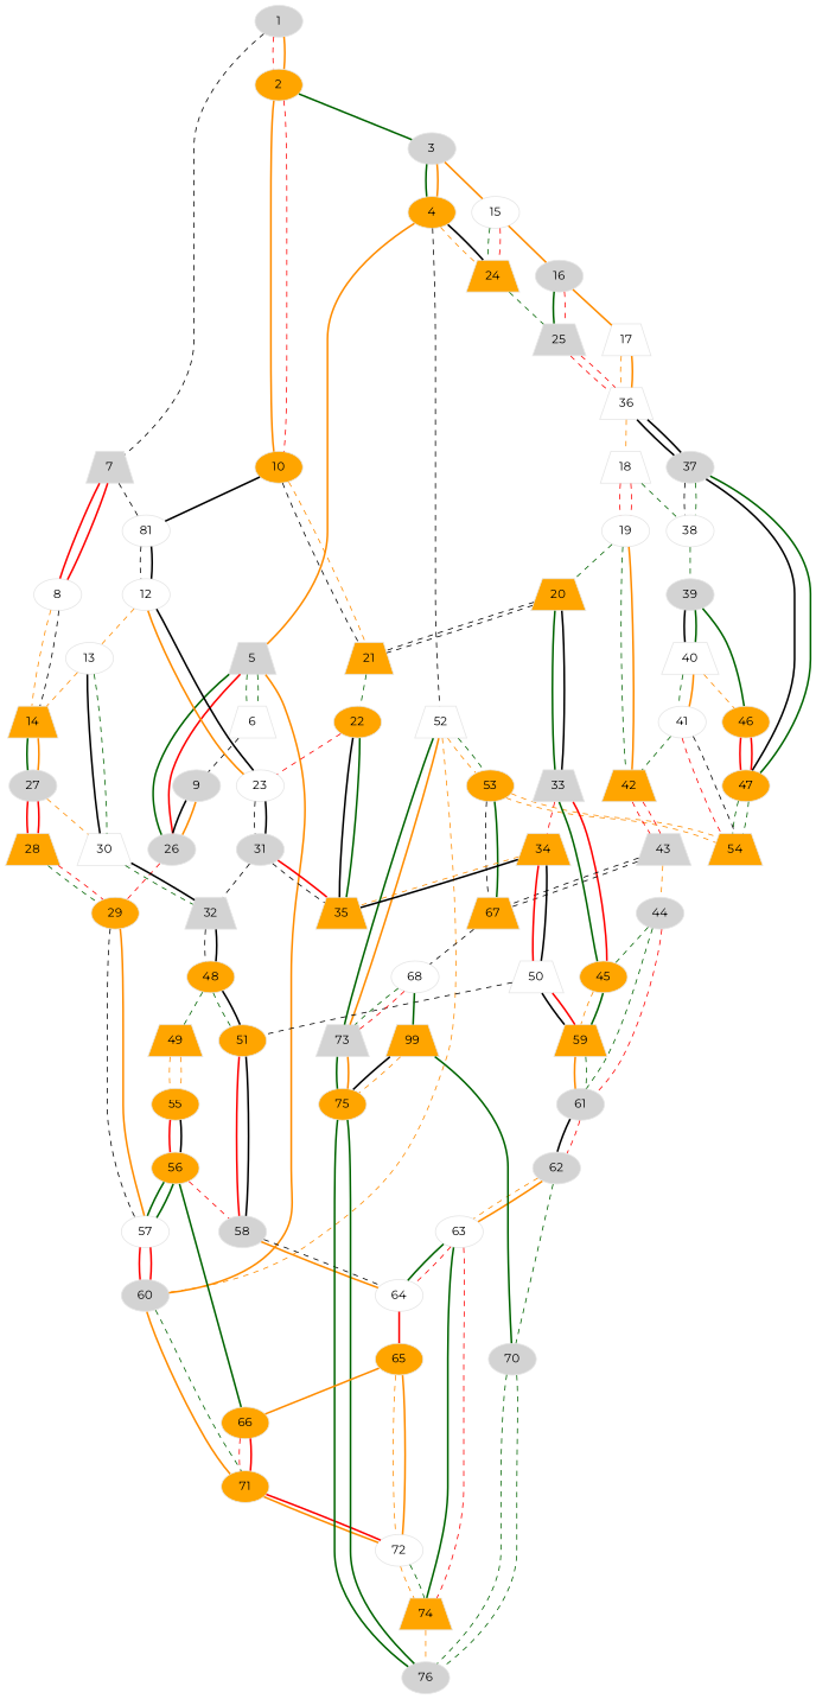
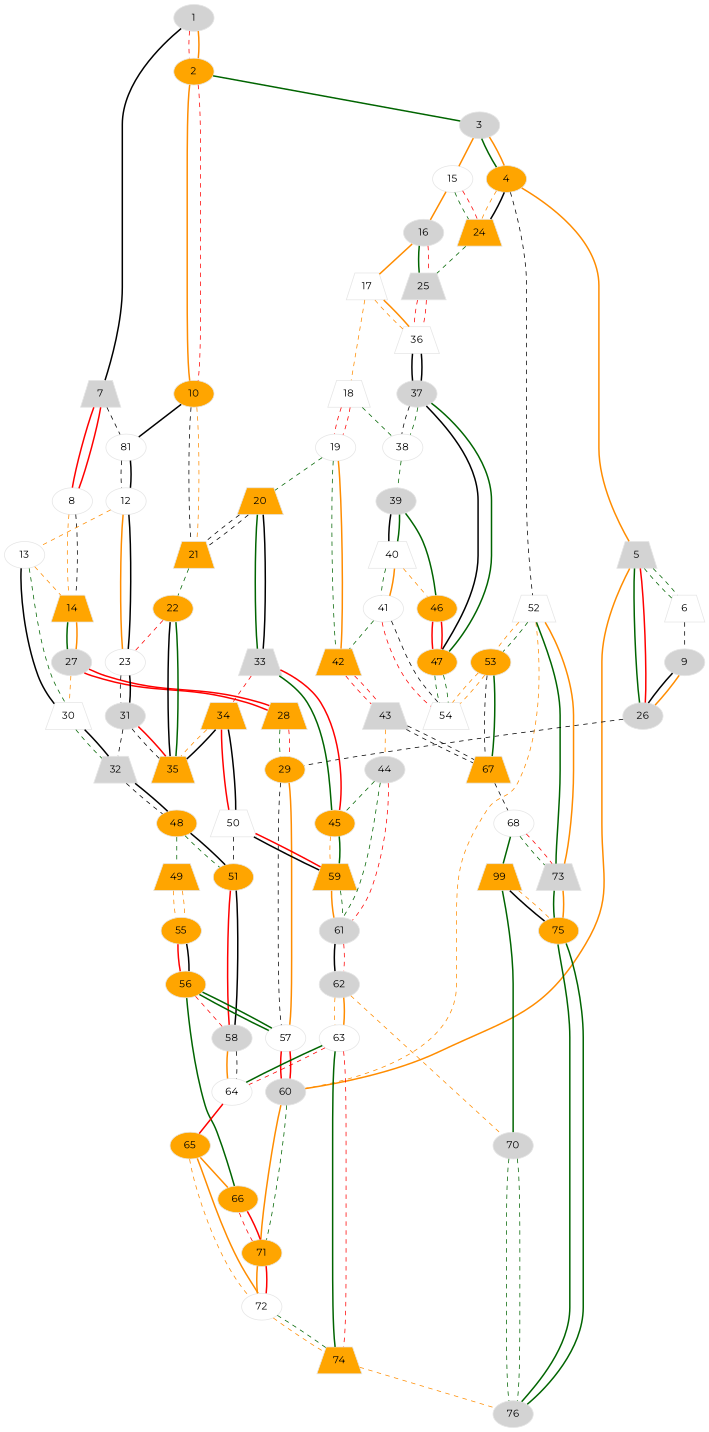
  graph {
    fontname=Montserrat
    node [color=gray90 fillcolor=orange fontname=Montserrat shape=ellipse style=filled]
    edge [color=darkgreen fontname=Montserrat style=dashed]
    1 [fillcolor=lightgrey]
    2
    7 [fillcolor=lightgrey shape=trapezium]
    3 [fillcolor=lightgrey]
    10
    8 [fillcolor=white]
    n7 [fillcolor=white label=81]
    4
    15 [fillcolor=white]
    21 [shape=trapezium]
    5 [fillcolor=lightgrey shape=trapezium]
    24 [shape=trapezium]
    52 [fillcolor=white shape=trapezium]
    16 [fillcolor=lightgrey]
    6 [fillcolor=white shape=trapezium]
    26 [fillcolor=lightgrey]
    60 [fillcolor=lightgrey]
    25 [fillcolor=lightgrey shape=trapezium]
    53
    73 [fillcolor=lightgrey shape=trapezium]
    9 [fillcolor=lightgrey]
    29
    71
    14 [shape=trapezium]
    12 [fillcolor=white]
    27 [fillcolor=lightgrey]
    22
    13 [fillcolor=white]
    23 [fillcolor=white]
    30 [fillcolor=white shape=trapezium]
    31 [fillcolor=lightgrey]
    32 [fillcolor=lightgrey shape=trapezium]
    28 [shape=trapezium]
    17 [fillcolor=white shape=trapezium]
    18 [fillcolor=white shape=trapezium]
    36 [fillcolor=white shape=trapezium]
    19 [fillcolor=white]
    38 [fillcolor=white]
    37 [fillcolor=lightgrey]
    20 [shape=trapezium]
    42 [shape=trapezium]
    39 [fillcolor=lightgrey]
    33 [fillcolor=lightgrey shape=trapezium]
    43 [fillcolor=lightgrey shape=trapezium]
    34 [shape=trapezium]
    45
    35 [shape=trapezium]
    57 [fillcolor=white]
    49 [shape=trapezium]
    55
    48
    51
    50 [fillcolor=white shape=trapezium]
    59 [shape=trapezium]
    47
-   54 [shape=trapezium]
+   54 [fillcolor=white shape=trapezium]
    40 [fillcolor=white shape=trapezium]
    46
    41 [fillcolor=white]
    44 [fillcolor=lightgrey]
    67 [shape=trapezium]
    61 [fillcolor=lightgrey]
    68 [fillcolor=white]
    62 [fillcolor=lightgrey]
    58 [fillcolor=lightgrey]
    56
    64 [fillcolor=white]
    75
    66
    65
    72 [fillcolor=white]
    63 [fillcolor=white]
    70 [fillcolor=lightgrey]
    74 [shape=trapezium]
    76 [fillcolor=lightgrey]
    n76 [label=99 shape=trapezium]
    1 -- 2 [color=red]
    1 -- 2 [color=darkorange style=bold]
-   1 -- 7 [color=black]
+   1 -- 7 [color=black style=bold]
    2 -- 3 [style=bold]
    2 -- 10 [color=darkorange style=bold]
    2 -- 10 [color=red]
    7 -- 8 [color=red style=bold]
    7 -- 8 [color=red style=bold]
    7 -- n7 [color=black]
    3 -- 4 [style=bold]
    3 -- 4 [color=darkorange style=bold]
    3 -- 15 [color=darkorange style=bold]
    10 -- n7 [color=black style=bold]
    10 -- 21 [color=black]
    10 -- 21 [color=darkorange]
    8 -- 14 [color=darkorange]
    8 -- 14 [color=black]
    n7 -- 12 [color=black]
    n7 -- 12 [color=black style=bold]
    4 -- 5 [color=darkorange style=bold]
    4 -- 24 [color=darkorange]
    4 -- 24 [color=black style=bold]
    4 -- 52 [color=black]
    15 -- 24
    15 -- 24 [color=red]
    15 -- 16 [color=darkorange style=bold]
    21 -- 22
    5 -- 6
    5 -- 6
    5 -- 26 [style=bold]
    5 -- 26 [color=red style=bold]
    5 -- 60 [color=darkorange style=bold]
    24 -- 25
    52 -- 60 [color=darkorange]
    52 -- 53 [color=darkorange]
    52 -- 53
    52 -- 73 [style=bold]
    52 -- 73 [color=darkorange style=bold]
    16 -- 25 [style=bold]
    16 -- 25 [color=red]
    16 -- 17 [color=darkorange style=bold]
    6 -- 9 [color=black]
-   26 -- 29 [color=red]
+   26 -- 29 [color=black]
    60 -- 71 [color=darkorange style=bold]
    60 -- 71
    25 -- 36 [color=red]
    25 -- 36 [color=red]
    53 -- 54 [color=darkorange]
    53 -- 54 [color=darkorange]
    53 -- 67 [color=black]
    53 -- 67 [style=bold]
    73 -- 75 [style=bold]
    73 -- 75 [color=darkorange style=bold]
    9 -- 26 [color=black style=bold]
    9 -- 26 [color=darkorange style=bold]
    29 -- 57 [color=black]
    29 -- 57 [color=darkorange style=bold]
    71 -- 72 [color=darkorange style=bold]
    71 -- 72 [color=red style=bold]
    14 -- 27 [style=bold]
    14 -- 27 [color=darkorange style=bold]
    12 -- 13 [color=darkorange]
    12 -- 23 [color=darkorange style=bold]
    12 -- 23 [color=black style=bold]
    27 -- 30 [color=darkorange]
    27 -- 28 [color=red style=bold]
    27 -- 28 [color=red style=bold]
    22 -- 23 [color=red]
    22 -- 35 [color=black style=bold]
    22 -- 35 [style=bold]
    13 -- 14 [color=darkorange]
    13 -- 30 [color=black style=bold]
    13 -- 30
    23 -- 31 [color=black]
    23 -- 31 [color=black style=bold]
    30 -- 32
    30 -- 32 [color=black style=bold]
    31 -- 32 [color=black]
    31 -- 35 [color=black]
    31 -- 35 [color=red style=bold]
    32 -- 48 [color=black]
    32 -- 48 [color=black style=bold]
    28 -- 29
    28 -- 29 [color=red]
-   36 -- 18 [color=darkorange]
+   17 -- 18 [color=darkorange]
    17 -- 36 [color=darkorange]
    17 -- 36 [color=darkorange style=bold]
    18 -- 19 [color=red]
    18 -- 19 [color=red]
    18 -- 38
    36 -- 37 [color=black style=bold]
    36 -- 37 [color=black style=bold]
    19 -- 20
    19 -- 42
    19 -- 42 [color=darkorange style=bold]
    38 -- 39
    37 -- 38 [color=black]
    37 -- 38
    37 -- 47 [color=black style=bold]
    37 -- 47 [style=bold]
    20 -- 21 [color=black]
    20 -- 21 [color=black]
    20 -- 33 [style=bold]
    20 -- 33 [color=black style=bold]
    42 -- 43 [color=red]
    42 -- 43 [color=red]
    39 -- 40 [color=black style=bold]
    39 -- 40 [style=bold]
    39 -- 46 [style=bold]
    33 -- 34 [color=red]
    33 -- 45 [style=bold]
    33 -- 45 [color=red style=bold]
    43 -- 44 [color=darkorange]
    43 -- 67 [color=black]
    43 -- 67 [color=black]
    34 -- 35 [color=darkorange]
    34 -- 35 [color=black style=bold]
    34 -- 50 [color=red style=bold]
    34 -- 50 [color=black style=bold]
    45 -- 59 [color=darkorange]
    45 -- 59 [style=bold]
    57 -- 60 [color=red style=bold]
    57 -- 60 [color=red style=bold]
    49 -- 55 [color=darkorange]
    49 -- 55 [color=darkorange]
    55 -- 56 [color=red style=bold]
    55 -- 56 [color=black style=bold]
    48 -- 49
    48 -- 51
    48 -- 51 [color=black style=bold]
    51 -- 58 [color=red style=bold]
    51 -- 58 [color=black style=bold]
    50 -- 51 [color=black]
    50 -- 59 [color=black style=bold]
    50 -- 59 [color=red style=bold]
    59 -- 61 [color=darkorange style=bold]
    59 -- 61
    47 -- 54
    47 -- 54
    40 -- 46 [color=darkorange]
    40 -- 41
    40 -- 41 [color=darkorange style=bold]
    46 -- 47 [color=red style=bold]
    46 -- 47 [color=red style=bold]
    41 -- 42
    41 -- 54 [color=red]
    41 -- 54 [color=black]
    44 -- 45
    44 -- 61
    44 -- 61 [color=red]
    67 -- 68 [color=black]
    61 -- 62 [color=black style=bold]
    61 -- 62 [color=red]
    68 -- 73
    68 -- 73 [color=red]
    68 -- n76 [style=bold]
    62 -- 63 [color=darkorange]
    62 -- 63 [color=darkorange style=bold]
-   62 -- 70
+   62 -- 70 [color=darkorange]
    58 -- 64 [color=darkorange style=bold]
    58 -- 64 [color=black]
    56 -- 57 [style=bold]
    56 -- 57 [style=bold]
    56 -- 58 [color=red]
    56 -- 66 [style=bold]
    64 -- 65 [color=red style=bold]
    75 -- 76 [style=bold]
    75 -- 76 [style=bold]
    66 -- 71 [color=red]
    66 -- 71 [color=red style=bold]
    65 -- 66 [color=darkorange style=bold]
    65 -- 72 [color=darkorange]
    65 -- 72 [color=darkorange style=bold]
    72 -- 74 [color=darkorange]
    72 -- 74
    63 -- 64 [style=bold]
    63 -- 64 [color=red]
    63 -- 74 [style=bold]
    63 -- 74 [color=red]
    70 -- 76
    70 -- 76
    74 -- 76 [color=darkorange]
    n76 -- 75 [color=black style=bold]
    n76 -- 75 [color=darkorange]
    n76 -- 70 [style=bold]
  }
